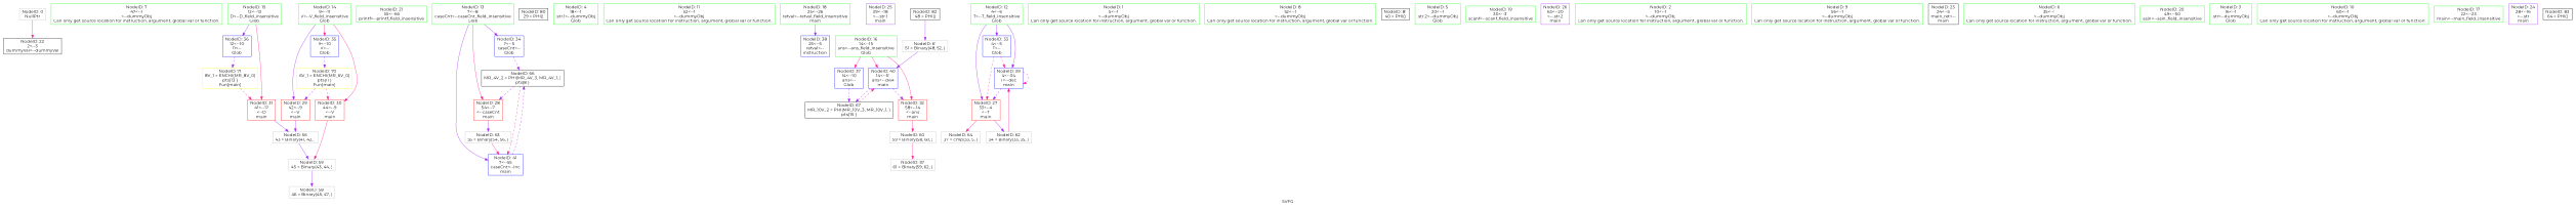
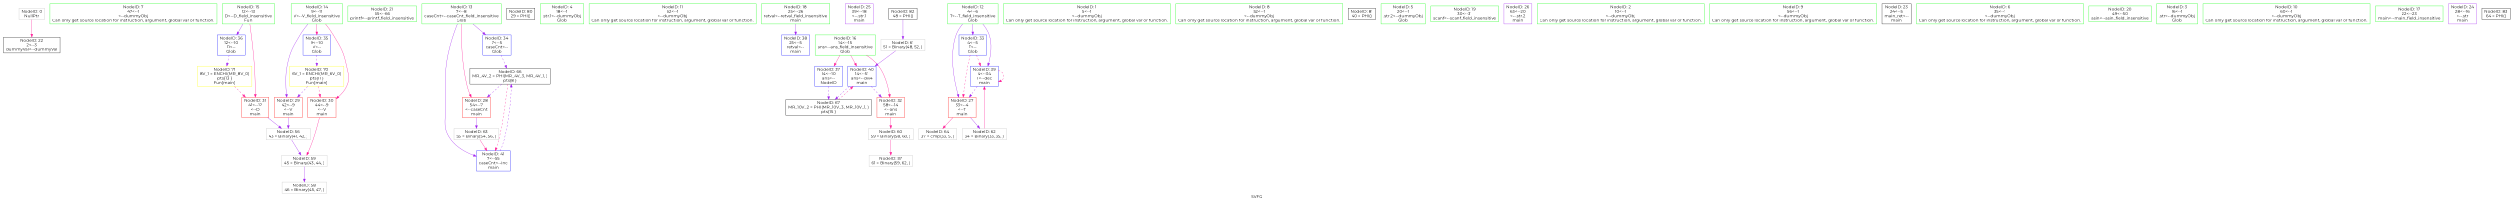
  digraph {
    fontname=Montserrat
    label=SVFG
    node [color=green fontname=Montserrat shape=record]
    edge [color=purple fontname=Montserrat style=solid]
    n1 [color=grey label="{NodeID: 0\nNullPtr}"]
    n2 [color=black label="{NodeID: 22\n2\<--3\ndummyVal\<--dummyVal\n}"]
    n3 [label="{NodeID: 7\n47\<--1\n\<--dummyObj\nCan only get source location for instruction, argument, global var or function.}"]
    n4 [label="{NodeID: 14\n9\<--11\nV\<--V_field_insensitive\nGlob }"]
    n5 [color=red label="{NodeID: 29\n42\<--9\n\<--V\nmain\n}"]
    n6 [color=red label="{NodeID: 30\n44\<--9\n\<--V\nmain\n}"]
    n7 [color=blue label="{NodeID: 35\n9\<--10\nV\<--\nGlob }"]
    n8 [color=grey label="{NodeID: 56\n43 = Binary(41, 42, )\n}"]
    n9 [color=grey label="{NodeID: 59\n45 = Binary(43, 44, )\n}"]
    n10 [color=yellow label="{NodeID: 70\n6V_1 = ENCHI(MR_6V_0)\npts\{11 \}\nFun[main]}" style=double]
    n11 [color=grey label="{NodeID: 58\n46 = Binary(45, 47, )\n}"]
    n12 [label="{NodeID: 21\n65\<--66\nprintf\<--printf_field_insensitive\n}"]
    n13 [color=black label="{NodeID: 66\nMR_4V_2 = PHI(MR_4V_3, MR_4V_1, )\npts\{8 \}\n}"]
    n14 [color=red label="{NodeID: 28\n54\<--7\n\<--caseCnt\nmain\n}"]
    n15 [color=blue label="{NodeID: 41\n7\<--55\ncaseCnt\<--inc\nmain\n}"]
    n16 [color=grey label="{NodeID: 63\n55 = Binary(54, 56, )\n}"]
    n17 [color=black label="{NodeID: 80\n29 = PHI()\n}"]
    n18 [label="{NodeID: 4\n18\<--1\n.str.1\<--dummyObj\nGlob }"]
    n19 [label="{NodeID: 11\n62\<--1\n\<--dummyObj\nCan only get source location for instruction, argument, global var or function.}"]
    n20 [label="{NodeID: 18\n25\<--26\nretval\<--retval_field_insensitive\nmain\n}"]
-   n21 [color=blue label="{NodeID: 38\n25\<--5\nretval\<--\ninstruction\n}"]
+   n21 [color=blue label="{NodeID: 38\n25\<--5\nretval\<--\nmain\n}"]
    n22 [color=purple label="{NodeID: 25\n39\<--18\n\<--.str.1\nmain\n}"]
    n23 [color=red label="{NodeID: 32\n58\<--14\n\<--ans\nmain\n}"]
    n24 [color=grey label="{NodeID: 60\n59 = Binary(58, 60, )\n}"]
    n25 [color=grey label="{NodeID: 57\n61 = Binary(59, 62, )\n}"]
    n26 [color=blue label="{NodeID: 39\n4\<--34\nT\<--dec\nmain\n}"]
    n27 [color=red label="{NodeID: 27\n33\<--4\n\<--T\nmain\n}"]
    n28 [color=grey label="{NodeID: 64\n37 = cmp(33, 5, )\n}"]
    n29 [color=grey label="{NodeID: 62\n34 = Binary(33, 35, )\n}"]
    n30 [label="{NodeID: 1\n5\<--1\n\<--dummyObj\nCan only get source location for instruction, argument, global var or function.}"]
    n31 [label="{NodeID: 8\n52\<--1\n\<--dummyObj\nCan only get source location for instruction, argument, global var or function.}"]
-   n32 [label="{NodeID: 15\n12\<--13\nD\<--D_field_insensitive\nGlob }"]
+   n32 [label="{NodeID: 15\n12\<--13\nD\<--D_field_insensitive\nFun }"]
    n33 [color=red label="{NodeID: 31\n41\<--12\n\<--D\nmain\n}"]
    n34 [color=blue label="{NodeID: 36\n12\<--10\nD\<--\nGlob }"]
    n35 [color=yellow label="{NodeID: 71\n8V_1 = ENCHI(MR_8V_0)\npts\{13 \}\nFun[main]}" style=double]
    n36 [color=black label="{NodeID: 67\nMR_10V_2 = PHI(MR_10V_3, MR_10V_1, )\npts\{15 \}\n}"]
    n37 [color=blue label="{NodeID: 40\n14\<--51\nans\<--div4\nmain\n}"]
    n38 [color=black label="{NodeID: 81\n40 = PHI()\n}"]
    n39 [label="{NodeID: 5\n20\<--1\n.str.2\<--dummyObj\nGlob }"]
    n40 [label="{NodeID: 12\n4\<--6\nT\<--T_field_insensitive\nGlob }"]
    n41 [color=blue label="{NodeID: 33\n4\<--5\nT\<--\nGlob }"]
    n42 [label="{NodeID: 19\n30\<--31\nscanf\<--scanf_field_insensitive\n}"]
    n43 [color=purple label="{NodeID: 26\n63\<--20\n\<--.str.2\nmain\n}"]
    n44 [label="{NodeID: 2\n10\<--1\n\<--dummyObj\nCan only get source location for instruction, argument, global var or function.}"]
    n45 [label="{NodeID: 9\n56\<--1\n\<--dummyObj\nCan only get source location for instruction, argument, global var or function.}"]
    n46 [label="{NodeID: 16\n14\<--15\nans\<--ans_field_insensitive\nGlob }"]
-   n47 [color=blue label="{NodeID: 37\n14\<--10\nans\<--\nGlob }"]
+   n47 [color=blue label="{NodeID: 37\n14\<--10\nans\<--\nNodeID }"]
    n48 [color=grey label="{NodeID: 61\n51 = Binary(48, 52, )\n}"]
    n49 [color=black label="{NodeID: 23\n24\<--5\nmain_ret\<--\nmain\n}"]
    n50 [color=black label="{NodeID: 82\n48 = PHI()\n}"]
    n51 [label="{NodeID: 6\n35\<--1\n\<--dummyObj\nCan only get source location for instruction, argument, global var or function.}"]
    n52 [label="{NodeID: 13\n7\<--8\ncaseCnt\<--caseCnt_field_insensitive\nGlob }"]
    n53 [color=blue label="{NodeID: 34\n7\<--5\ncaseCnt\<--\nGlob }"]
    n54 [label="{NodeID: 20\n49\<--50\nasin\<--asin_field_insensitive\n}"]
    n55 [label="{NodeID: 3\n16\<--1\n.str\<--dummyObj\nGlob }"]
    n56 [label="{NodeID: 10\n60\<--1\n\<--dummyObj\nCan only get source location for instruction, argument, global var or function.}"]
    n57 [label="{NodeID: 17\n22\<--23\nmain\<--main_field_insensitive\n}"]
    n58 [color=purple label="{NodeID: 24\n28\<--16\n\<--.str\nmain\n}"]
    n59 [color=black label="{NodeID: 83\n64 = PHI()\n}"]
    n1 -> n2 [color=deeppink]
    n4 -> n5
    n4 -> n6 [color=deeppink]
    n4 -> n7 [color=deeppink]
    n5 -> n8
    n6 -> n9 [color=deeppink]
    n7 -> n10 [style=dashed]
    n8 -> n9
    n9 -> n11
    n10 -> n5 [style=dashed]
    n10 -> n6 [color=deeppink style=dashed]
    n13 -> n14 [style=dashed]
    n13 -> n15 [color=deeppink style=dashed]
    n14 -> n16
    n15 -> n13 [style=dashed]
    n16 -> n15 [color=deeppink]
    n20 -> n21
    n23 -> n24 [color=deeppink]
    n24 -> n25 [color=deeppink]
    n26 -> n26 [color=deeppink style=dashed]
    n26 -> n27 [style=dashed]
    n27 -> n28 [color=deeppink]
    n27 -> n29
    n29 -> n26 [color=deeppink]
    n32 -> n33 [color=deeppink]
    n32 -> n34
    n33 -> n8
    n34 -> n35 [style=dashed]
    n35 -> n33 [color=deeppink style=dashed]
    n36 -> n37 [color=deeppink style=dashed]
    n37 -> n23 [style=dashed]
    n37 -> n36 [style=dashed]
    n40 -> n26
    n40 -> n27
    n40 -> n41
    n41 -> n26 [color=deeppink style=dashed]
    n41 -> n27 [color=deeppink style=dashed]
    n46 -> n23 [color=deeppink]
    n46 -> n37 [color=deeppink]
    n46 -> n47 [color=deeppink]
    n47 -> n36 [style=dashed]
    n48 -> n37
    n50 -> n48
    n52 -> n14 [color=deeppink]
    n52 -> n15
    n52 -> n53
    n53 -> n13 [style=dashed]
  }
